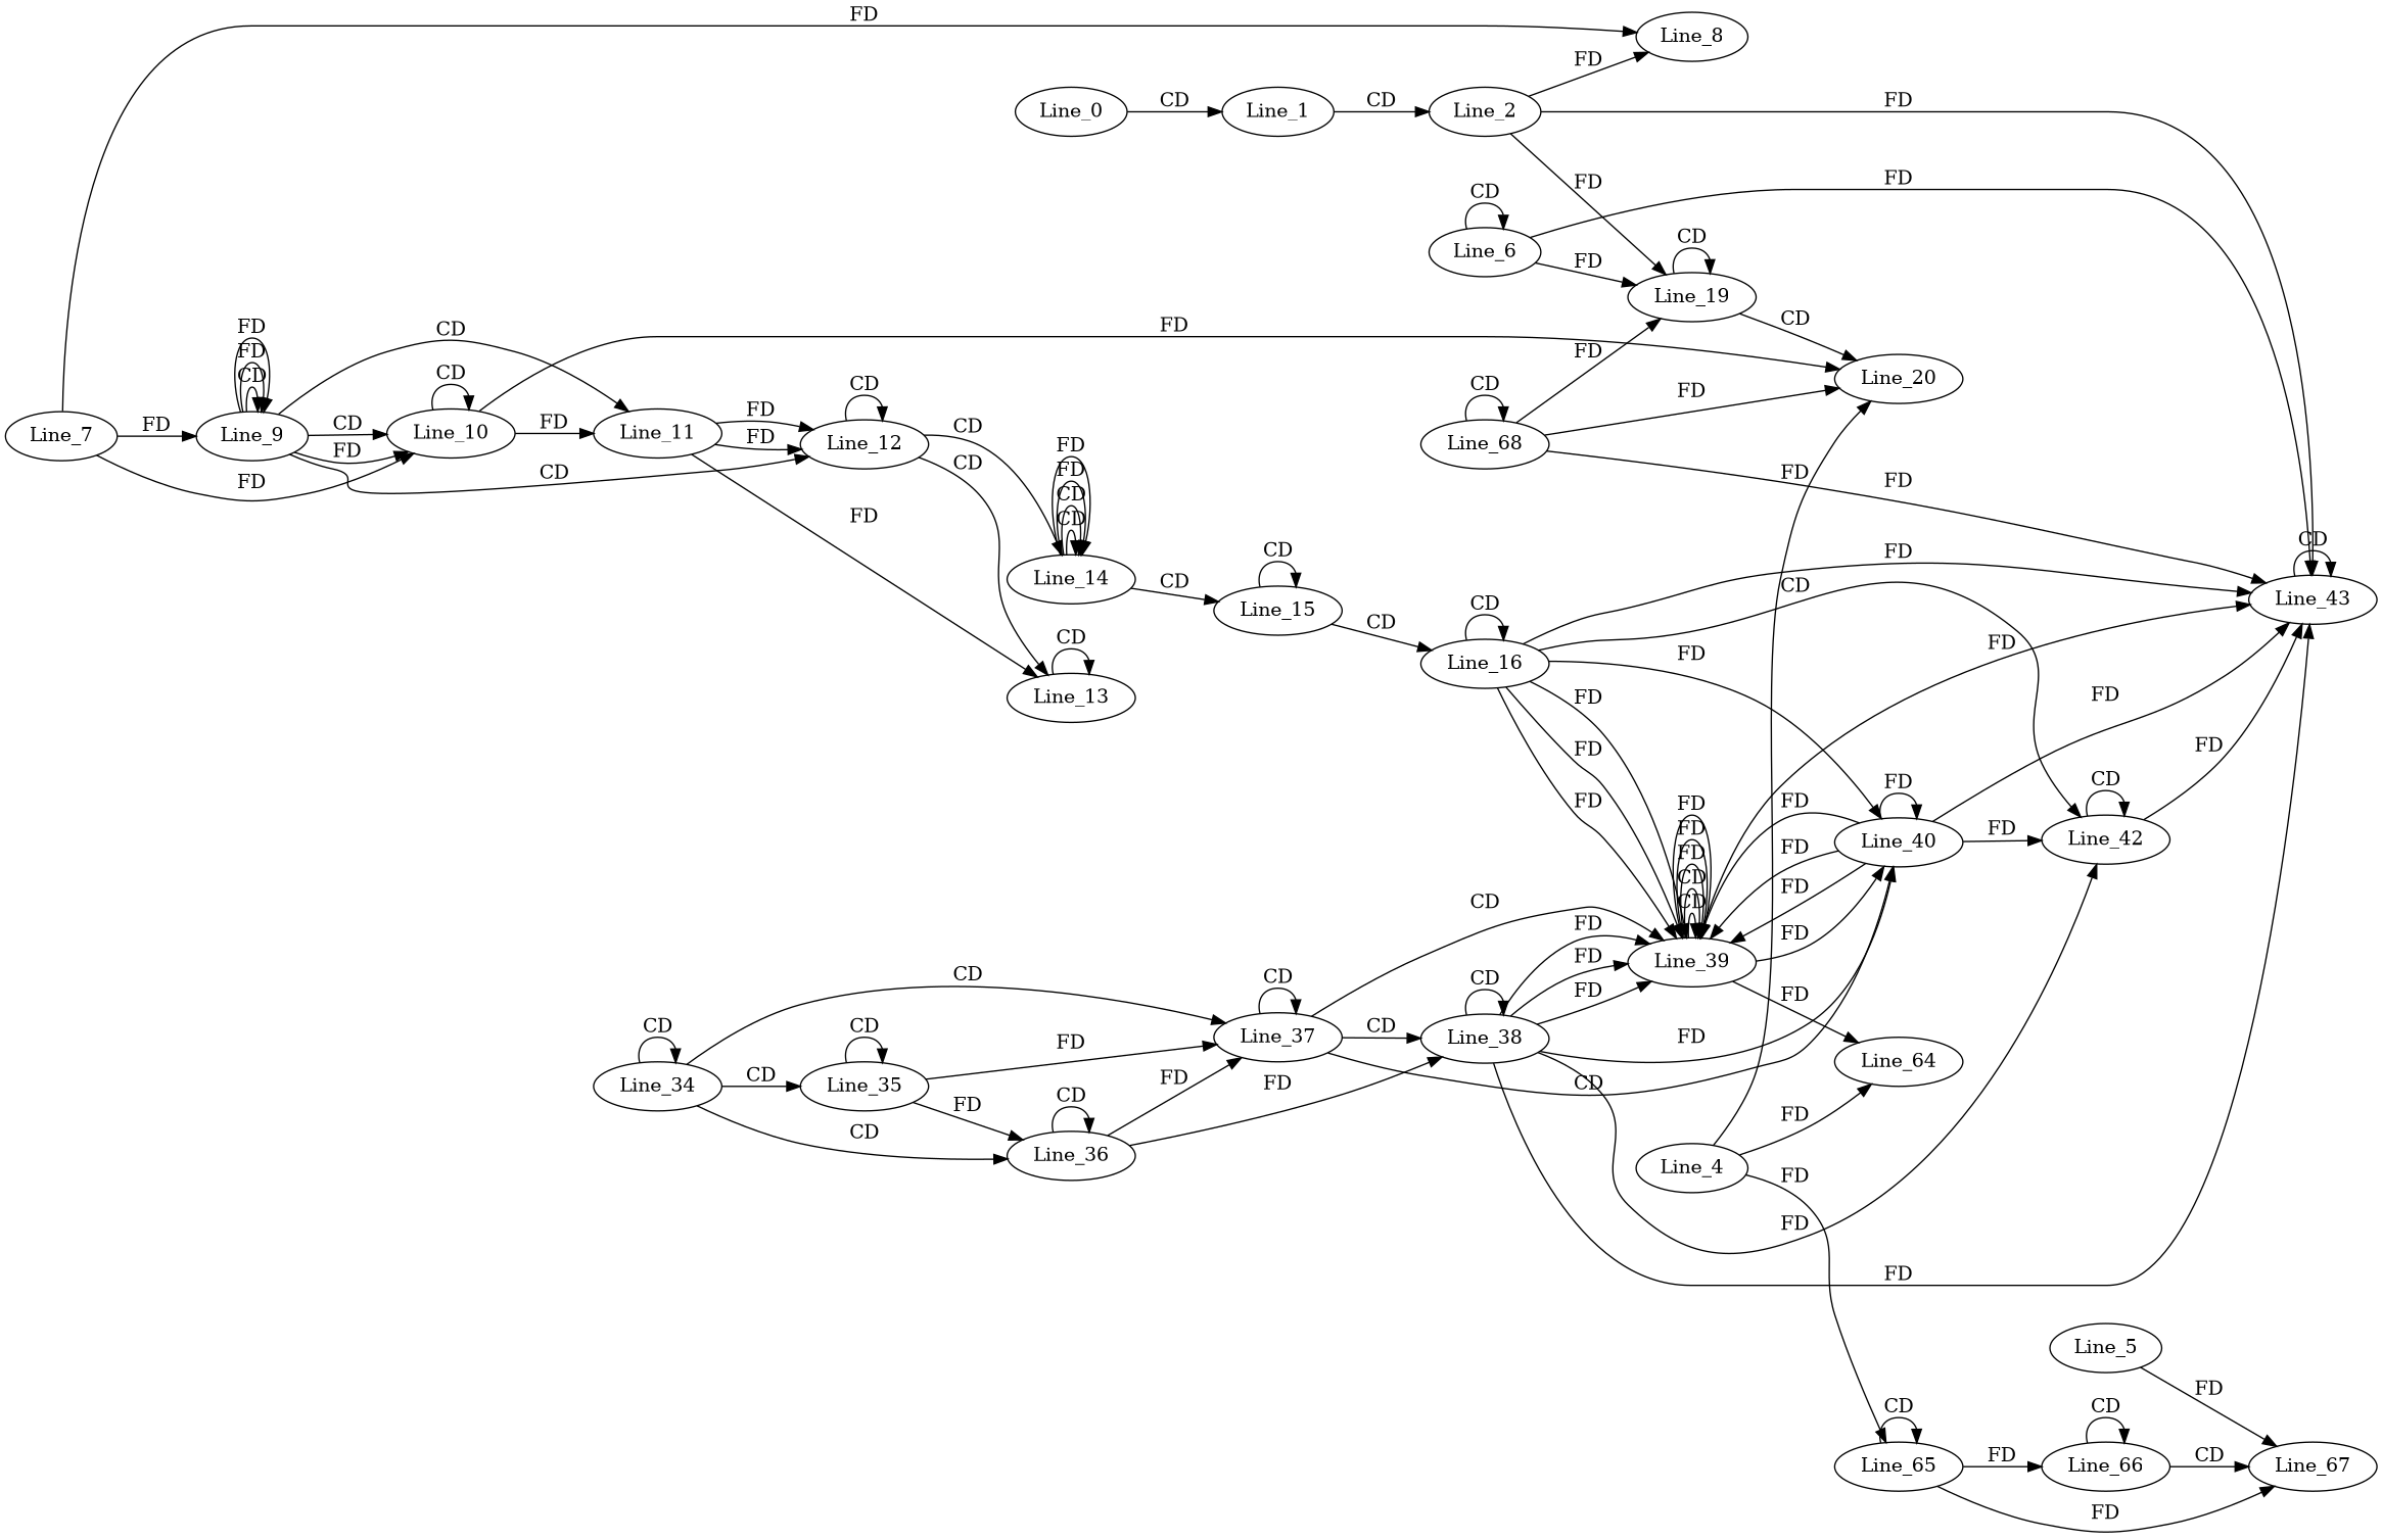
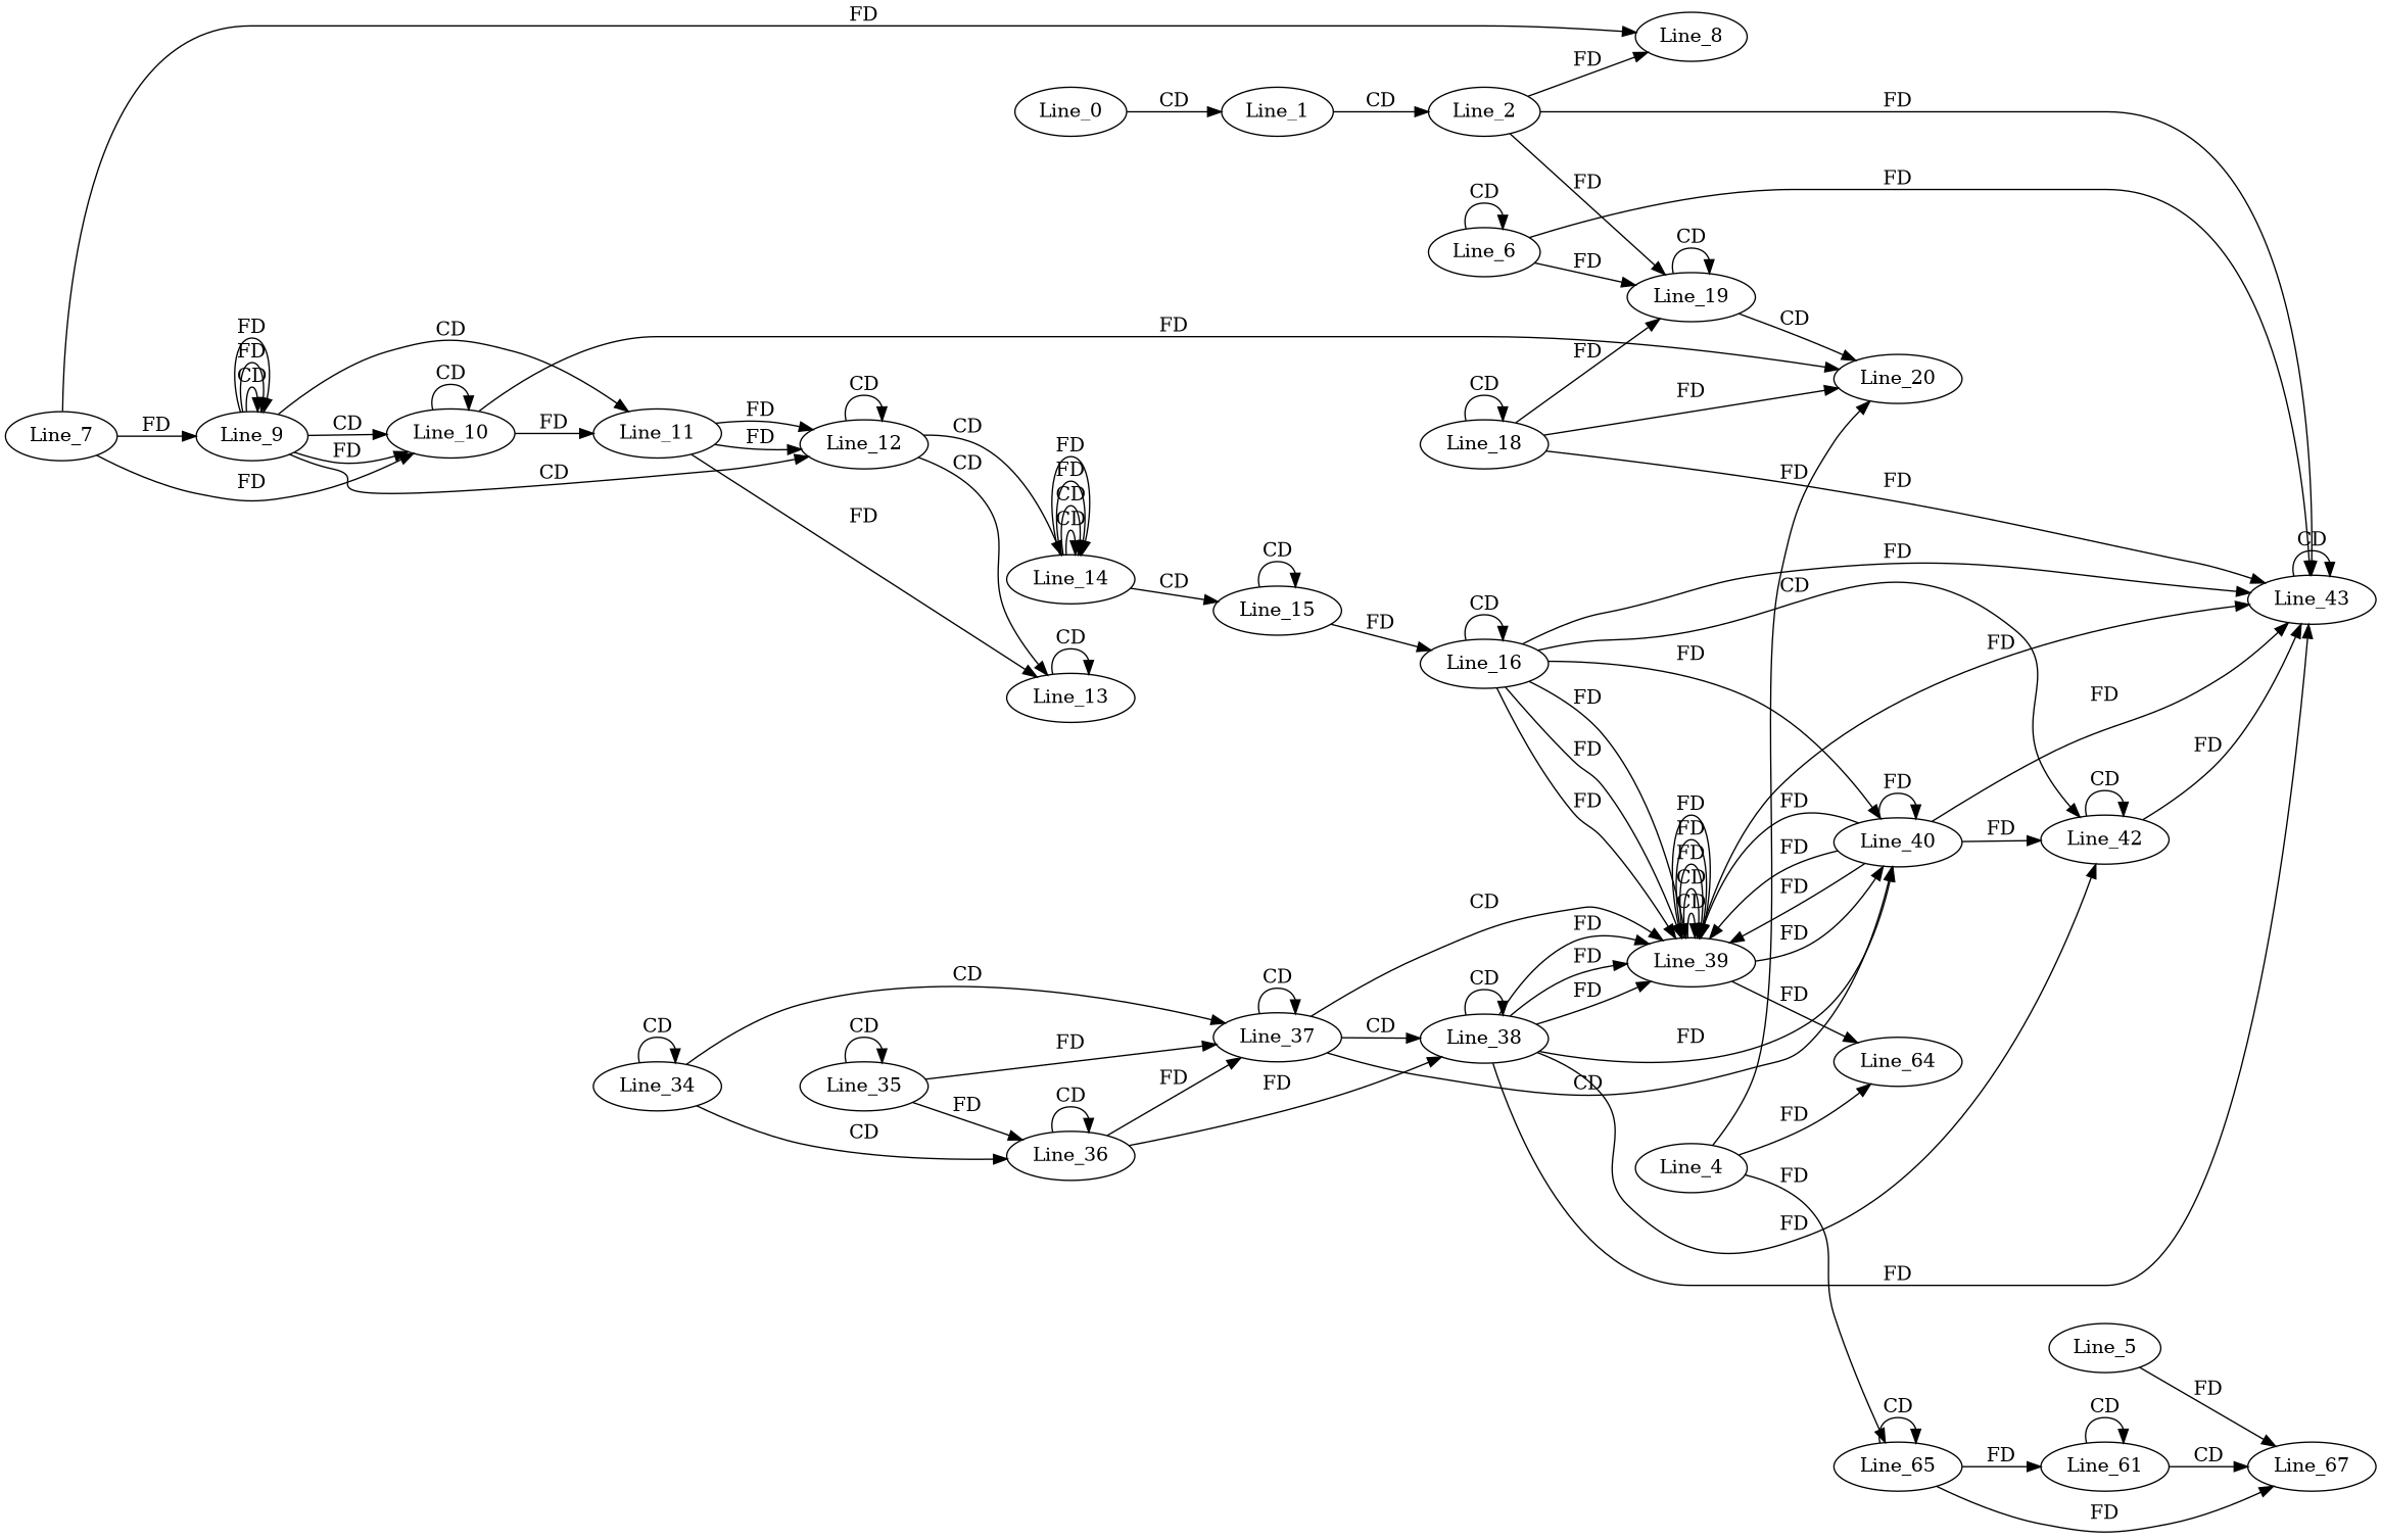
  digraph {
    rankdir=LR
    Line_0
    Line_1
    Line_2
    Line_8
    Line_19
    Line_43
    Line_20
    Line_6
    Line_7
    Line_9
    Line_10
    Line_11
    Line_12
    Line_13
    Line_14
    Line_15
    Line_16
    Line_39
    Line_40
    Line_42
    Line_64
-   Line_18 [label=Line_68]
+   Line_18
    Line_4
    Line_65
-   Line_66
+   Line_66 [label=Line_61]
    Line_67
    Line_34
    Line_35
    Line_36
    Line_37
    Line_38
    Line_5
    Line_0 -> Line_1 [label=CD]
    Line_1 -> Line_2 [label=CD]
    Line_2 -> Line_8 [label=FD]
    Line_2 -> Line_19 [label=FD]
    Line_2 -> Line_43 [label=FD]
    Line_19 -> Line_19 [label=CD]
    Line_19 -> Line_20 [label=CD]
    Line_43 -> Line_43 [label=CD]
    Line_6 -> Line_19 [label=FD]
    Line_6 -> Line_43 [label=FD]
    Line_6 -> Line_6 [label=CD]
    Line_7 -> Line_8 [label=FD]
    Line_7 -> Line_9 [label=FD]
    Line_7 -> Line_10 [label=FD]
    Line_9 -> Line_9 [label=CD]
    Line_9 -> Line_9 [label=FD]
    Line_9 -> Line_9 [label=FD]
    Line_9 -> Line_10 [label=CD]
    Line_9 -> Line_10 [label=FD]
    Line_9 -> Line_11 [label=CD]
    Line_9 -> Line_12 [label=CD]
    Line_10 -> Line_20 [label=FD]
    Line_10 -> Line_10 [label=CD]
    Line_10 -> Line_11 [label=FD]
    Line_11 -> Line_12 [label=FD]
    Line_11 -> Line_12 [label=FD]
    Line_11 -> Line_13 [label=FD]
    Line_12 -> Line_12 [label=CD]
    Line_12 -> Line_13 [label=CD]
    Line_12 -> Line_14 [label=CD]
    Line_13 -> Line_13 [label=CD]
    Line_14 -> Line_14 [label=CD]
    Line_14 -> Line_14 [label=CD]
    Line_14 -> Line_14 [label=FD]
    Line_14 -> Line_14 [label=FD]
    Line_14 -> Line_15 [label=CD]
    Line_15 -> Line_15 [label=CD]
-   Line_15 -> Line_16 [label=CD]
+   Line_15 -> Line_16 [label=FD]
    Line_16 -> Line_43 [label=FD]
    Line_16 -> Line_16 [label=CD]
    Line_16 -> Line_39 [label=FD]
    Line_16 -> Line_39 [label=FD]
    Line_16 -> Line_39 [label=FD]
    Line_16 -> Line_40 [label=FD]
    Line_16 -> Line_42 [label=CD]
    Line_39 -> Line_43 [label=FD]
    Line_39 -> Line_39 [label=CD]
    Line_39 -> Line_39 [label=CD]
    Line_39 -> Line_39 [label=FD]
    Line_39 -> Line_39 [label=FD]
    Line_39 -> Line_39 [label=FD]
    Line_39 -> Line_40 [label=FD]
    Line_39 -> Line_64 [label=FD]
    Line_40 -> Line_43 [label=FD]
    Line_40 -> Line_39 [label=FD]
    Line_40 -> Line_39 [label=FD]
    Line_40 -> Line_39 [label=FD]
    Line_40 -> Line_40 [label=FD]
    Line_40 -> Line_42 [label=FD]
    Line_42 -> Line_43 [label=FD]
    Line_42 -> Line_42 [label=CD]
    Line_18 -> Line_19 [label=FD]
    Line_18 -> Line_43 [label=FD]
    Line_18 -> Line_20 [label=FD]
    Line_18 -> Line_18 [label=CD]
    Line_4 -> Line_20 [label=FD]
    Line_4 -> Line_64 [label=FD]
    Line_4 -> Line_65 [label=FD]
    Line_65 -> Line_65 [label=CD]
    Line_65 -> Line_66 [label=FD]
    Line_65 -> Line_67 [label=FD]
    Line_66 -> Line_66 [label=CD]
    Line_66 -> Line_67 [label=CD]
    Line_34 -> Line_34 [label=CD]
-   Line_34 -> Line_35 [label=CD]
    Line_34 -> Line_36 [label=CD]
    Line_34 -> Line_37 [label=CD]
    Line_35 -> Line_35 [label=CD]
    Line_35 -> Line_36 [label=FD]
    Line_35 -> Line_37 [label=FD]
    Line_36 -> Line_36 [label=CD]
    Line_36 -> Line_37 [label=FD]
    Line_36 -> Line_38 [label=FD]
    Line_37 -> Line_39 [label=CD]
    Line_37 -> Line_40 [label=CD]
    Line_37 -> Line_37 [label=CD]
    Line_37 -> Line_38 [label=CD]
    Line_38 -> Line_43 [label=FD]
    Line_38 -> Line_39 [label=FD]
    Line_38 -> Line_39 [label=FD]
    Line_38 -> Line_39 [label=FD]
    Line_38 -> Line_40 [label=FD]
    Line_38 -> Line_42 [label=FD]
    Line_38 -> Line_38 [label=CD]
    Line_5 -> Line_67 [label=FD]
  }
